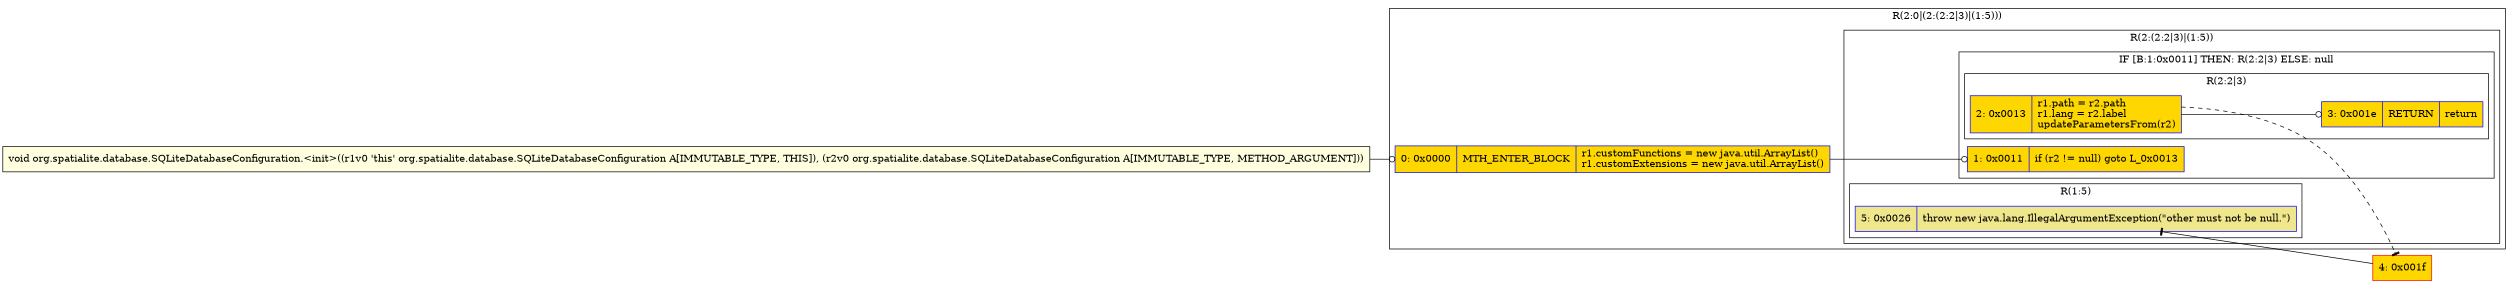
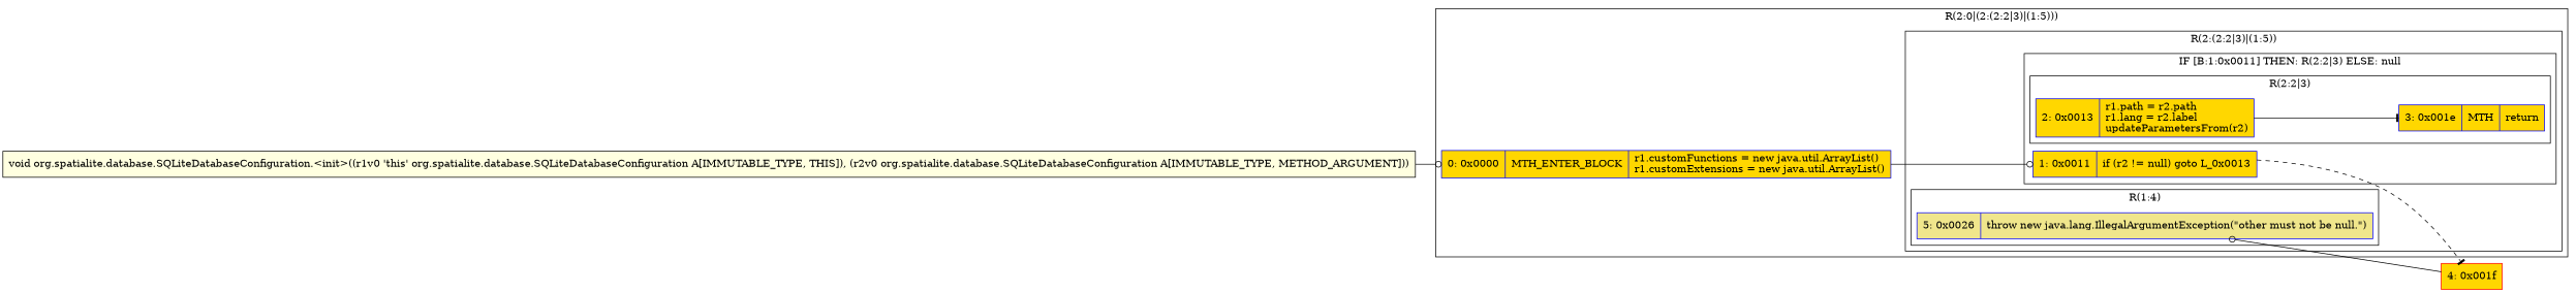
  digraph {
    rankdir=LR
    node [color=blue fillcolor=gold shape=record style=filled]
    edge [arrowhead=odot]
    n1 [label="{2\:\ 0x0013|r1.path = r2.path\lr1.lang = r2.label\lupdateParametersFrom(r2)\l}"]
-   n2 [label="{3\:\ 0x001e|RETURN\l|return\l}"]
+   n2 [label="{3\:\ 0x001e|MTH\l|return\l}"]
    n3 [label="{1\:\ 0x0011|if (r2 != null) goto L_0x0013\l}"]
    n4 [fillcolor=khaki label="{5\:\ 0x0026|throw new java.lang.IllegalArgumentException(\"other must not be null.\")\l}"]
    n5 [label="{0\:\ 0x0000|MTH_ENTER_BLOCK\l|r1.customFunctions = new java.util.ArrayList()\lr1.customExtensions = new java.util.ArrayList()\l}"]
    n6 [color=red label="{4\:\ 0x001f}"]
    n7 [fillcolor=lightyellow label="{void org.spatialite.database.SQLiteDatabaseConfiguration.\<init\>((r1v0 'this' org.spatialite.database.SQLiteDatabaseConfiguration A[IMMUTABLE_TYPE, THIS]), (r2v0 org.spatialite.database.SQLiteDatabaseConfiguration A[IMMUTABLE_TYPE, METHOD_ARGUMENT])) }" color=""]
    subgraph cluster_1 {
      label="R(2:0|(2:(2:2|3)|(1:5)))"
      n5
      subgraph cluster_2 {
        label="R(2:(2:2|3)|(1:5))"
        subgraph cluster_3 {
          label="IF [B:1:0x0011] THEN: R(2:2|3) ELSE: null"
          n3
          subgraph cluster_4 {
            label="R(2:2|3)"
            n1
            n2
          }
        }
        subgraph cluster_5 {
-         label="R(1:5)"
+         label="R(1:4)"
          n4
        }
      }
    }
-   n1 -> n2
-   n1 -> n6 [arrowhead=tee style=dashed]
+   n1 -> n2 [arrowhead=tee]
+   n3 -> n6 [arrowhead=tee style=dashed]
    n5 -> n3
-   n6 -> n4 [arrowhead=tee]
+   n6 -> n4
    n7 -> n5
  }
